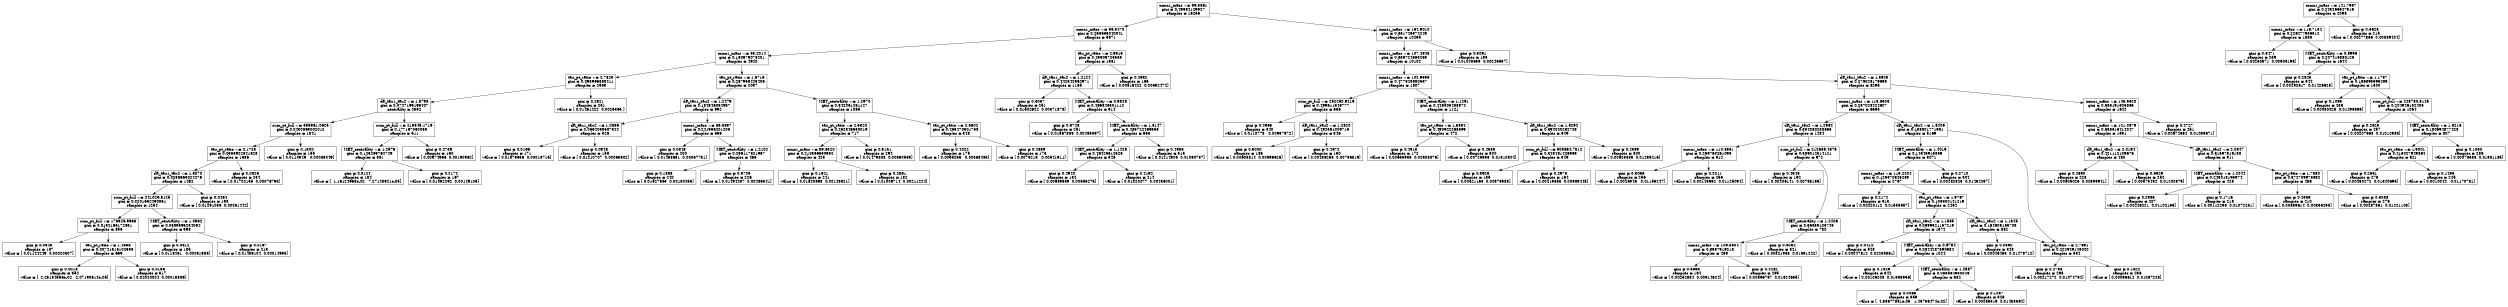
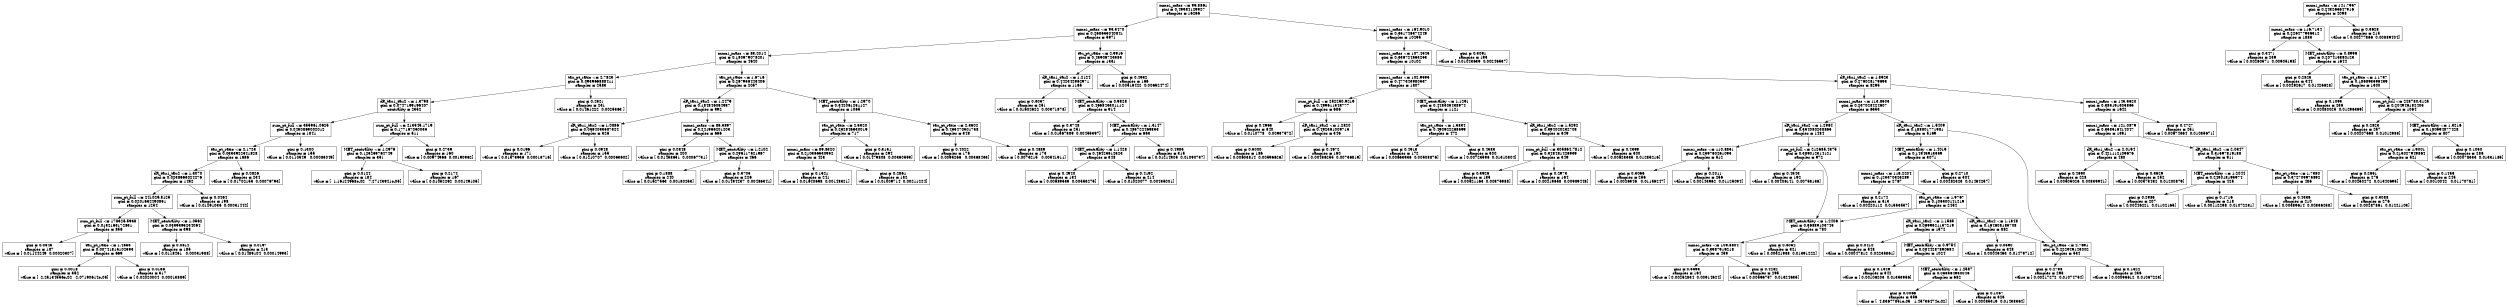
  digraph {
    node [shape=box]
    n1 [label="mmc1_mass <= 99.8861\ngini = 0.49984129927\nsamples = 16266"]
    n2 [label="mmc1_mass <= 93.5470\ngini = 0.268655040841\nsamples = 5971"]
    n3 [label="mmc1_mass <= 164.9010\ngini = 0.351746374249\nsamples = 10295"]
    n4 [label="mmc1_mass <= 83.2014\ngini = 0.180679078201\nsamples = 4640"]
    n5 [label="tau_pt_ratio <= 2.9916\ngini = 0.45906723583\nsamples = 1331"]
    n6 [label="mmc1_mass <= 107.4545\ngini = 0.336724563253\nsamples = 10102"]
    n7 [label="gini = 0.3091\nsamples = 193\nvalue = [ 0.01043639  0.00246537]"]
    n8 [label="tau_pt_ratio <= 2.7823\ngini = 0.093966888411\nsamples = 2583"]
    n9 [label="tau_pt_ratio <= 1.6716\ngini = 0.267956443406\nsamples = 2057"]
    n10 [label="dR_tau1_tau2 <= 1.2124\ngini = 0.442342962971\nsamples = 1165"]
    n11 [label="gini = 0.4932\nsamples = 166\nvalue = [ 0.00516422  0.00652474]"]
    n12 [label="dR_tau1_tau2 <= 1.3798\ngini = 0.0747199196407\ncentrality = 2352"]
    n13 [label="gini = 0.2521\nsamples = 231\nvalue = [ 0.01461222  0.0025363 ]"]
    n14 [label="dR_tau1_tau2 <= 1.2479\ngini = 0.184846064987\nsamples = 992"]
    n15 [label="MET_centrality <= 1.2970\ngini = 0.342061251127\nsamples = 1065"]
    n16 [label="sum_pt_full <= 355961.0625\ngini = 0.0430869002012\nsamples = 1841"]
    n17 [label="sum_pt_full <= 213545.1719\ngini = 0.177167050035\nsamples = 511"]
    n18 [label="tau_pt_ratio <= 2.1723\ngini = 0.0333922541828\nsamples = 1686"]
    n19 [label="gini = 0.1300\nsamples = 155\nvalue = [ 0.0110549   0.00083049]"]
    n20 [label="MET_centrality <= 1.2976\ngini = 0.123259764749\nsamples = 351"]
    n21 [label="gini = 0.2739\nsamples = 160\nvalue = [ 0.00974966  0.00190962]"]
    n22 [label="dR_tau1_tau2 <= 1.3070\ngini = 0.0238663024276\nsamples = 1452"]
    n23 [label="gini = 0.0826\nsamples = 234\nvalue = [ 0.01702155  0.00076793]"]
    n24 [label="sum_pt_full <= 241029.8125\ngini = 0.0201652490851\nsamples = 1254"]
    n25 [label="gini = 0.0464\nsamples = 198\nvalue = [ 0.01291036  0.00031442]"]
    n26 [label="sum_pt_full <= 178325.5938\ngini = 0.0132163172831\nsamples = 856"]
    n27 [label="MET_centrality <= 1.0562\ngini = 0.0339395234064\nsamples = 398"]
    n28 [label="gini = 0.0343\nsamples = 187\nvalue = [ 0.01144249  0.00020307]"]
    n29 [label="tau_pt_ratio <= 1.4353\ngini = 0.00741815102593\nsamples = 669"]
    n30 [label="gini = 0.0512\nsamples = 185\nvalue = [ 0.0118461   0.00031988]"]
    n31 [label="gini = 0.0197\nsamples = 213\nvalue = [ 0.01489104  0.00014993]"]
    n32 [label="gini = 0.0018\nsamples = 352\nvalue = [  2.25134556e-02   2.07190614e-05]"]
    n33 [label="gini = 0.0136\nsamples = 317\nvalue = [ 0.02020004  0.00013889]"]
    n34 [label="gini = 0.0124\nsamples = 184\nvalue = [  1.16124968e-02   7.27143941e-05]"]
    n35 [label="gini = 0.2174\nsamples = 167\nvalue = [ 0.01052292  0.00149105]"]
    n36 [label="dR_tau1_tau2 <= 1.0886\ngini = 0.0564033587324\nsamples = 326"]
    n37 [label="mmc1_mass <= 86.5897\ngini = 0.241966201203\nsamples = 666"]
    n38 [label="tau_pt_ratio <= 2.5320\ngini = 0.252846630019\nsamples = 717"]
    n39 [label="tau_pt_ratio <= 2.3602\ngini = 0.455470501758\nsamples = 348"]
    n40 [label="gini = 0.0196\nsamples = 171\nvalue = [ 0.01373936  0.00013716]"]
    n41 [label="gini = 0.0948\nsamples = 155\nvalue = [ 0.01210707  0.00063602]"]
    n42 [label="gini = 0.0848\nsamples = 200\nvalue = [ 0.01458651  0.00067731]"]
    n43 [label="MET_centrality <= 1.2102\ngini = 0.296117521967\nsamples = 466"]
    n44 [label="gini = 0.1888\nsamples = 240\nvalue = [ 0.01527563  0.00180253]"]
    n45 [label="gini = 0.3705\nsamples = 226\nvalue = [ 0.01494437  0.00486341]"]
    n46 [label="mmc1_mass <= 89.8320\ngini = 0.210366530952\nsamples = 423"]
    n47 [label="gini = 0.3151\nsamples = 294\nvalue = [ 0.01479808  0.00360559]"]
    n48 [label="gini = 0.4022\nsamples = 175\nvalue = [ 0.0095266   0.00368433]"]
    n49 [label="gini = 0.4889\nsamples = 173\nvalue = [ 0.0073215   0.00541911]"]
    n50 [label="gini = 0.1521\nsamples = 241\nvalue = [ 0.01640698  0.00148321]"]
    n51 [label="gini = 0.2861\nsamples = 182\nvalue = [ 0.01009714  0.00211224]"]
    n52 [label="gini = 0.3057\nsamples = 251\nvalue = [ 0.01602622  0.00371878]"]
    n53 [label="MET_centrality <= 0.9828\ngini = 0.466843301112\nsamples = 914"]
    n54 [label="gini = 0.3748\nsamples = 251\nvalue = [ 0.01367889  0.00455397]"]
    n55 [label="MET_centrality <= 1.3147\ngini = 0.485722469853\nsamples = 663"]
    n56 [label="MET_centrality <= 1.1428\ngini = 0.46425612523\nsamples = 348"]
    n57 [label="gini = 0.4985\nsamples = 315\nvalue = [ 0.01214905  0.01090737]"]
    n58 [label="gini = 0.4940\nsamples = 134\nvalue = [ 0.00689539  0.00553275]"]
    n59 [label="gini = 0.4192\nsamples = 214\nvalue = [ 0.01020077  0.00435001]"]
    n60 [label="mmc1_mass <= 102.9595\ngini = 0.477343980537\nsamples = 1807"]
    n61 [label="dR_tau1_tau2 <= 1.8923\ngini = 0.276028179693\nsamples = 8295"]
    n62 [label="sum_pt_full <= 252250.9219\ngini = 0.499611543777\nsamples = 686"]
    n63 [label="MET_centrality <= 1.1291\ngini = 0.448305438974\nsamples = 1121"]
    n64 [label="mmc1_mass <= 113.8503\ngini = 0.237028424607\nsamples = 6653"]
    n65 [label="mmc1_mass <= 145.5520\ngini = 0.385191305865\nsamples = 1642"]
    n66 [label="gini = 0.4965\nsamples = 340\nvalue = [ 0.0110778   0.00937572]"]
    n67 [label="dR_tau1_tau2 <= 1.2820\ngini = 0.492361009715\nsamples = 346"]
    n68 [label="tau_pt_ratio <= 1.5834\ngini = 0.490922268599\nsamples = 472"]
    n69 [label="dR_tau1_tau2 <= 1.5292\ngini = 0.394020232708\nsamples = 649"]
    n70 [label="gini = 0.5000\nsamples = 186\nvalue = [ 0.00603814  0.00596626]"]
    n71 [label="gini = 0.4672\nsamples = 160\nvalue = [ 0.00436255  0.00736819]"]
    n72 [label="gini = 0.4913\nsamples = 172\nvalue = [ 0.00663936  0.00508876]"]
    n73 [label="gini = 0.4583\nsamples = 300\nvalue = [ 0.00723596  0.01310804]"]
    n74 [label="sum_pt_full <= 305864.7812\ngini = 0.348481426939\nsamples = 349"]
    n75 [label="gini = 0.4399\nsamples = 300\nvalue = [ 0.00623335  0.01285216]"]
    n76 [label="gini = 0.3926\nsamples = 185\nvalue = [ 0.00321163  0.00875988]"]
    n77 [label="gini = 0.2973\nsamples = 164\nvalue = [ 0.00219658  0.00989448]"]
    n78 [label="dR_tau1_tau2 <= 1.2964\ngini = 0.354080238865\nsamples = 1484"]
    n79 [label="dR_tau1_tau2 <= 1.5409\ngini = 0.188801771981\nsamples = 5169"]
    n80 [label="mmc1_mass <= 121.0879\ngini = 0.358516414047\nsamples = 1391"]
    n81 [label="gini = 0.4727\nsamples = 251\nvalue = [ 0.00674364  0.01085671]"]
    n82 [label="mmc1_mass <= 110.8851\ngini = 0.259760261093\nsamples = 512"]
    n83 [label="sum_pt_full <= 212685.4375\ngini = 0.389012314121\nsamples = 972"]
    n84 [label="MET_centrality <= 1.4019\ngini = 0.14345913359\nsamples = 3071"]
    n85 [label="tau_pt_ratio <= 2.7691\ngini = 0.222949143002\nsamples = 534"]
    n86 [label="gini = 0.3066\nsamples = 256\nvalue = [ 0.0026946   0.01156247]"]
    n87 [label="gini = 0.2011\nsamples = 256\nvalue = [ 0.00143962  0.01125094]"]
    n88 [label="gini = 0.4543\nsamples = 192\nvalue = [ 0.00406141  0.00758136]"]
    n89 [label="MET_centrality <= 1.2406\ngini = 0.36889103745\nsamples = 780"]
    n90 [label="mmc1_mass <= 109.8804\ngini = 0.3987919218\nsamples = 459"]
    n91 [label="gini = 0.3052\nsamples = 321\nvalue = [ 0.00321938  0.01391222]"]
    n92 [label="gini = 0.3393\nsamples = 164\nvalue = [ 0.00252834  0.00914624]"]
    n93 [label="gini = 0.4282\nsamples = 295\nvalue = [ 0.00596757  0.01324685]"]
    n94 [label="mmc1_mass <= 116.2204\ngini = 0.123370325289\nsamples = 2767"]
    n95 [label="gini = 0.2710\nsamples = 304\nvalue = [ 0.00282323  0.01464257]"]
    n96 [label="mmc1_mass <= 141.7957\ngini = 0.243265647916\nsamples = 2098"]
    n97 [label="mmc1_mass <= 116.7134\ngini = 0.226477936312\nsamples = 1883"]
    n98 [label="gini = 0.3628\nsamples = 215\nvalue = [ 0.00277866  0.00889404]"]
    n99 [label="gini = 0.2174\nsamples = 313\nvalue = [ 0.00220112  0.01553557]"]
    n100 [label="tau_pt_ratio <= 1.9767\ngini = 0.106500141219\nsamples = 2454"]
    n101 [label="dR_tau1_tau2 <= 1.1585\ngini = 0.0699321157219\nsamples = 1572"]
    n102 [label="dR_tau1_tau2 <= 1.1848\ngini = 0.164608185708\nsamples = 882"]
    n103 [label="gini = 0.0410\nsamples = 548\nvalue = [ 0.00047812  0.02235861]"]
    n104 [label="MET_centrality <= 0.9754\ngini = 0.0844287890684\nsamples = 1024"]
    n105 [label="gini = 0.0590\nsamples = 348\nvalue = [ 0.00046463  0.01479712]"]
    n106 [label="gini = 0.1349\nsamples = 342\nvalue = [ 0.00106203  0.01353956]"]
    n107 [label="MET_centrality <= 1.2587\ngini = 0.058564930046\nsamples = 682"]
    n108 [label="gini = 0.0066\nsamples = 356\nvalue = [  4.83677851e-05   1.45736474e-02]"]
    n109 [label="gini = 0.1057\nsamples = 326\nvalue = [ 0.00085319  0.01438364]"]
    n110 [label="gini = 0.2798\nsamples = 298\nvalue = [ 0.00217272  0.01074754]"]
    n111 [label="gini = 0.1522\nsamples = 236\nvalue = [ 0.00096612  0.01067223]"]
    n112 [label="gini = 0.3471\nsamples = 239\nvalue = [ 0.00260571  0.00905198]"]
    n113 [label="MET_centrality <= 0.8996\ngini = 0.207415880123\nsamples = 1644"]
    n114 [label="gini = 0.2825\nsamples = 344\nvalue = [ 0.00292617  0.01426628]"]
    n115 [label="tau_pt_ratio <= 1.1737\ngini = 0.186893596439\nsamples = 1300"]
    n116 [label="gini = 0.1095\nsamples = 236\nvalue = [ 0.00080025  0.01296369]"]
    n117 [label="sum_pt_full <= 228780.3125\ngini = 0.204946182405\nsamples = 1064"]
    n118 [label="gini = 0.2823\nsamples = 257\nvalue = [ 0.00207568  0.01012983]"]
    n119 [label="MET_centrality <= 1.3216\ngini = 0.180694877428\nsamples = 807"]
    n120 [label="tau_pt_ratio <= 1.9001\ngini = 0.215027949864\nsamples = 521"]
    n121 [label="gini = 0.1050\nsamples = 286\nvalue = [ 0.00078333  0.01331185]"]
    n122 [label="gini = 0.2651\nsamples = 276\nvalue = [ 0.00250272  0.01340695]"]
    n123 [label="gini = 0.1455\nsamples = 245\nvalue = [ 0.0010042   0.01170781]"]
    n124 [label="dR_tau1_tau2 <= 2.0194\ngini = 0.421112109676\nsamples = 480"]
    n125 [label="dR_tau1_tau2 <= 2.0347\ngini = 0.31597819188\nsamples = 911"]
    n126 [label="gini = 0.4690\nsamples = 228\nvalue = [ 0.00505026  0.00839941]"]
    n127 [label="gini = 0.3629\nsamples = 252\nvalue = [ 0.00375432  0.01200879]"]
    n128 [label="MET_centrality <= 1.2044\ngini = 0.243018195974\nsamples = 425"]
    n129 [label="tau_pt_ratio <= 1.7380\ngini = 0.372709975892\nsamples = 486"]
    n130 [label="gini = 0.2985\nsamples = 207\nvalue = [ 0.00246221  0.01102165]"]
    n131 [label="gini = 0.1716\nsamples = 218\nvalue = [ 0.00112298  0.01072231]"]
    n132 [label="gini = 0.4336\nsamples = 210\nvalue = [ 0.00389614  0.00836258]"]
    n133 [label="gini = 0.3088\nsamples = 276\nvalue = [ 0.00287861  0.01221103]"]
    n1 -> n2
    n1 -> n3
    n2 -> n4
    n2 -> n5
    n3 -> n6
    n3 -> n7
    n4 -> n8
    n4 -> n9
    n5 -> n10
    n5 -> n11
    n6 -> n60
    n6 -> n61
    n8 -> n12
    n8 -> n13
    n9 -> n14
    n9 -> n15
    n10 -> n52
    n10 -> n53
    n12 -> n16
    n12 -> n17
    n14 -> n36
    n14 -> n37
    n15 -> n38
    n15 -> n39
    n16 -> n18
    n16 -> n19
    n17 -> n20
    n17 -> n21
    n18 -> n22
    n18 -> n23
    n20 -> n34
    n20 -> n35
    n22 -> n24
    n22 -> n25
    n24 -> n26
    n24 -> n27
    n26 -> n28
    n26 -> n29
    n27 -> n30
    n27 -> n31
    n29 -> n32
    n29 -> n33
    n36 -> n40
    n36 -> n41
    n37 -> n42
    n37 -> n43
    n38 -> n46
    n38 -> n47
    n39 -> n48
    n39 -> n49
    n43 -> n44
    n43 -> n45
    n46 -> n50
    n46 -> n51
    n53 -> n54
    n53 -> n55
    n55 -> n56
    n55 -> n57
    n56 -> n58
    n56 -> n59
    n60 -> n62
    n60 -> n63
    n61 -> n64
    n61 -> n65
    n62 -> n66
    n62 -> n67
    n63 -> n68
    n63 -> n69
    n64 -> n78
    n64 -> n79
    n65 -> n80
    n65 -> n81
    n67 -> n70
    n67 -> n71
    n68 -> n72
    n68 -> n73
    n69 -> n74
    n69 -> n75
    n74 -> n76
    n74 -> n77
    n78 -> n82
    n78 -> n83
    n79 -> n84
    n79 -> n85
    n80 -> n124
    n80 -> n125
    n82 -> n86
    n82 -> n87
    n83 -> n88
    n83 -> n89
    n84 -> n94
    n84 -> n95
    n85 -> n110
    n85 -> n111
    n89 -> n90
    n89 -> n91
    n90 -> n92
    n90 -> n93
    n94 -> n99
    n94 -> n100
    n96 -> n97
    n96 -> n98
    n97 -> n112
    n97 -> n113
-   n100 -> n101
+   n100 -> n89
    n100 -> n102
    n101 -> n103
    n101 -> n104
    n102 -> n85
    n102 -> n105
    n104 -> n106
    n104 -> n107
    n107 -> n108
    n107 -> n109
    n113 -> n114
    n113 -> n115
    n115 -> n116
    n115 -> n117
    n117 -> n118
    n117 -> n119
    n119 -> n120
    n119 -> n121
    n120 -> n122
    n120 -> n123
    n124 -> n126
    n124 -> n127
    n125 -> n128
    n125 -> n129
    n128 -> n130
    n128 -> n131
    n129 -> n132
    n129 -> n133
  }
